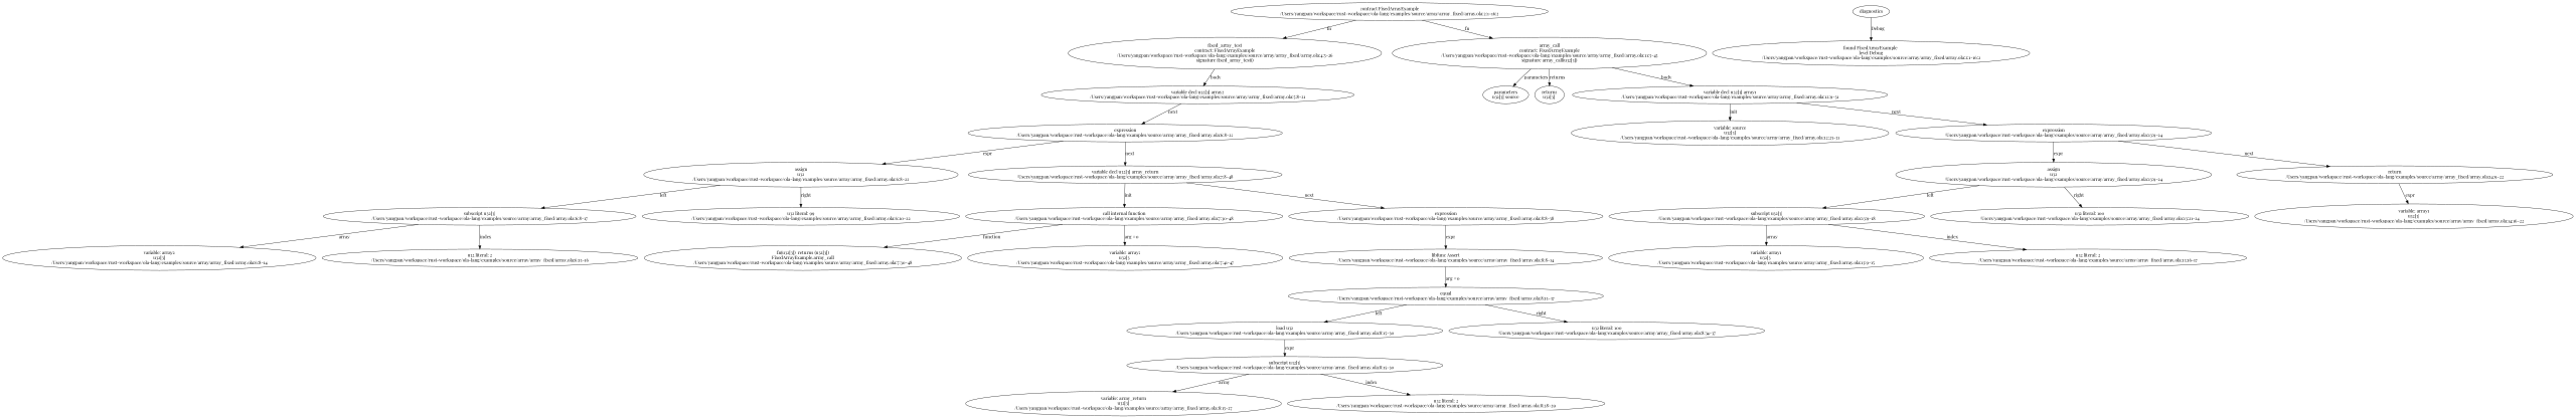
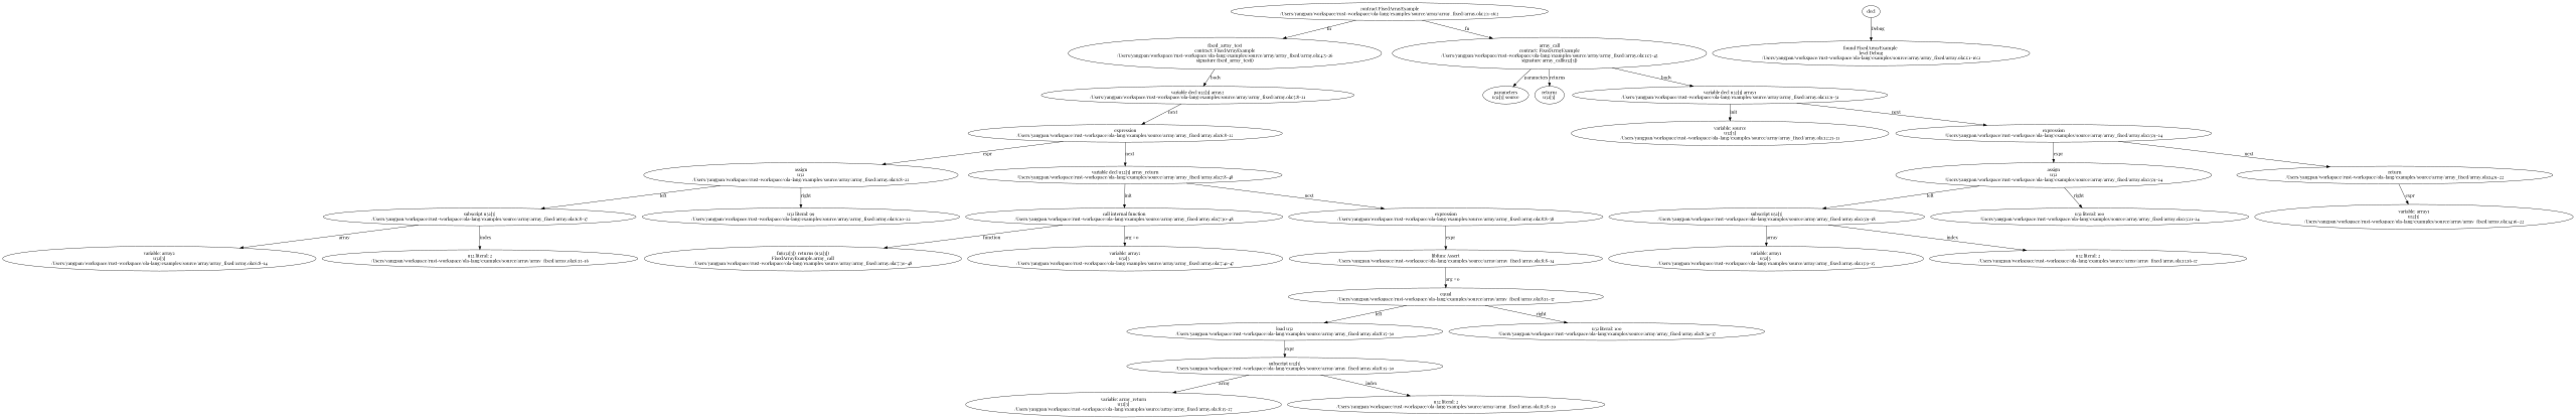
  strict digraph {
    fontname="Playfair Display"
    node [fontname="Playfair Display"]
    edge [fontname="Playfair Display"]
    n1 [label="contract FixedArrayExample\n/Users/yangpan/workspace/rust-workspace/ola-lang/examples/source/array/array_fixed/array.ola:2:1-16:2"]
    n2 [label="fixed_array_test\ncontract: FixedArrayExample\n/Users/yangpan/workspace/rust-workspace/ola-lang/examples/source/array/array_fixed/array.ola:4:5-26\nsignature fixed_array_test()"]
    n3 [label="array_call\ncontract: FixedArrayExample\n/Users/yangpan/workspace/rust-workspace/ola-lang/examples/source/array/array_fixed/array.ola:11:5-45\nsignature array_call(u32[3])"]
    n4 [label="variable decl u32[3] array2\n/Users/yangpan/workspace/rust-workspace/ola-lang/examples/source/array/array_fixed/array.ola:5:8-21"]
    n5 [label="parameters\nu32[3] source"]
    n6 [label="returns\nu32[3] "]
    n7 [label="variable decl u32[3] array1\n/Users/yangpan/workspace/rust-workspace/ola-lang/examples/source/array/array_fixed/array.ola:12:9-31"]
    n8 [label="expression\n/Users/yangpan/workspace/rust-workspace/ola-lang/examples/source/array/array_fixed/array.ola:6:8-22"]
    n9 [label="assign\nu32\n/Users/yangpan/workspace/rust-workspace/ola-lang/examples/source/array/array_fixed/array.ola:6:8-22"]
    n10 [label="variable decl u32[3] array_return\n/Users/yangpan/workspace/rust-workspace/ola-lang/examples/source/array/array_fixed/array.ola:7:8-48"]
    n11 [label="subscript u32[3]\n/Users/yangpan/workspace/rust-workspace/ola-lang/examples/source/array/array_fixed/array.ola:6:8-17"]
    n12 [label="u32 literal: 99\n/Users/yangpan/workspace/rust-workspace/ola-lang/examples/source/array/array_fixed/array.ola:6:20-22"]
    n13 [label="call internal function\n/Users/yangpan/workspace/rust-workspace/ola-lang/examples/source/array/array_fixed/array.ola:7:30-48"]
    n14 [label="expression\n/Users/yangpan/workspace/rust-workspace/ola-lang/examples/source/array/array_fixed/array.ola:8:8-38"]
    n15 [label="variable: array2\nu32[3]\n/Users/yangpan/workspace/rust-workspace/ola-lang/examples/source/array/array_fixed/array.ola:6:8-14"]
    n16 [label="u32 literal: 2\n/Users/yangpan/workspace/rust-workspace/ola-lang/examples/source/array/array_fixed/array.ola:6:15-16"]
    n17 [label="fn(u32[3])  returns (u32[3])\nFixedArrayExample.array_call\n/Users/yangpan/workspace/rust-workspace/ola-lang/examples/source/array/array_fixed/array.ola:7:30-48"]
    n18 [label="variable: array2\nu32[3]\n/Users/yangpan/workspace/rust-workspace/ola-lang/examples/source/array/array_fixed/array.ola:7:41-47"]
    n19 [label="libfunc Assert\n/Users/yangpan/workspace/rust-workspace/ola-lang/examples/source/array/array_fixed/array.ola:8:8-14"]
    n20 [label="equal\n/Users/yangpan/workspace/rust-workspace/ola-lang/examples/source/array/array_fixed/array.ola:8:15-37"]
    n21 [label="load u32\n/Users/yangpan/workspace/rust-workspace/ola-lang/examples/source/array/array_fixed/array.ola:8:15-30"]
    n22 [label="u32 literal: 100\n/Users/yangpan/workspace/rust-workspace/ola-lang/examples/source/array/array_fixed/array.ola:8:34-37"]
    n23 [label="subscript u32[3]\n/Users/yangpan/workspace/rust-workspace/ola-lang/examples/source/array/array_fixed/array.ola:8:15-30"]
    n24 [label="variable: array_return\nu32[3]\n/Users/yangpan/workspace/rust-workspace/ola-lang/examples/source/array/array_fixed/array.ola:8:15-27"]
    n25 [label="u32 literal: 2\n/Users/yangpan/workspace/rust-workspace/ola-lang/examples/source/array/array_fixed/array.ola:8:28-29"]
    n26 [label="variable: source\nu32[3]\n/Users/yangpan/workspace/rust-workspace/ola-lang/examples/source/array/array_fixed/array.ola:12:25-31"]
    n27 [label="expression\n/Users/yangpan/workspace/rust-workspace/ola-lang/examples/source/array/array_fixed/array.ola:13:9-24"]
    n28 [label="assign\nu32\n/Users/yangpan/workspace/rust-workspace/ola-lang/examples/source/array/array_fixed/array.ola:13:9-24"]
    n29 [label="return\n/Users/yangpan/workspace/rust-workspace/ola-lang/examples/source/array/array_fixed/array.ola:14:9-22"]
    n30 [label="subscript u32[3]\n/Users/yangpan/workspace/rust-workspace/ola-lang/examples/source/array/array_fixed/array.ola:13:9-18"]
    n31 [label="u32 literal: 100\n/Users/yangpan/workspace/rust-workspace/ola-lang/examples/source/array/array_fixed/array.ola:13:21-24"]
    n32 [label="variable: array1\nu32[3]\n/Users/yangpan/workspace/rust-workspace/ola-lang/examples/source/array/array_fixed/array.ola:14:16-22"]
    n33 [label="variable: array1\nu32[3]\n/Users/yangpan/workspace/rust-workspace/ola-lang/examples/source/array/array_fixed/array.ola:13:9-15"]
    n34 [label="u32 literal: 2\n/Users/yangpan/workspace/rust-workspace/ola-lang/examples/source/array/array_fixed/array.ola:13:16-17"]
    n35 [label="found FixedArrayExample \nlevel Debug\n/Users/yangpan/workspace/rust-workspace/ola-lang/examples/source/array/array_fixed/array.ola:2:1-16:2"]
-   diagnostics
+   diagnostics [label=decl]
    n1 -> n2 [label=fn]
    n1 -> n3 [label=fn]
    n2 -> n4 [label=body]
    n3 -> n5 [label=parameters]
    n3 -> n6 [label=returns]
    n3 -> n7 [label=body]
    n4 -> n8 [label=next]
    n7 -> n26 [label=init]
    n7 -> n27 [label=next]
    n8 -> n9 [label=expr]
    n8 -> n10 [label=next]
    n9 -> n11 [label=left]
    n9 -> n12 [label=right]
    n10 -> n13 [label=init]
    n10 -> n14 [label=next]
    n11 -> n15 [label=array]
    n11 -> n16 [label=index]
    n13 -> n17 [label=function]
    n13 -> n18 [label="arg #0"]
    n14 -> n19 [label=expr]
    n19 -> n20 [label="arg #0"]
    n20 -> n21 [label=left]
    n20 -> n22 [label=right]
    n21 -> n23 [label=expr]
    n23 -> n24 [label=array]
    n23 -> n25 [label=index]
    n27 -> n28 [label=expr]
    n27 -> n29 [label=next]
    n28 -> n30 [label=left]
    n28 -> n31 [label=right]
    n29 -> n32 [label=expr]
    n30 -> n33 [label=array]
    n30 -> n34 [label=index]
    diagnostics -> n35 [label=Debug]
  }
